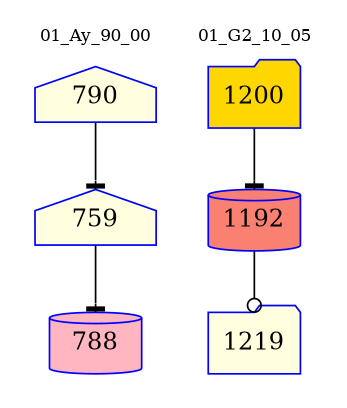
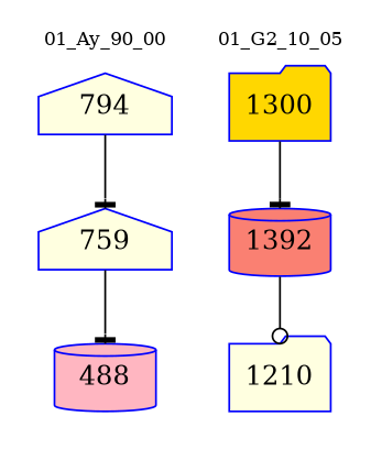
  digraph {
    node [color=blue fillcolor=lightyellow shape=house style=filled]
    edge [arrowhead=tee color=black]
-   n1 [label=790]
+   n1 [label=794]
    n2 [label=759]
-   n3 [fillcolor=lightpink label=788 shape=cylinder]
-   n4 [fillcolor=gold label=1200 shape=folder]
-   n5 [fillcolor=salmon label=1192 shape=cylinder]
-   n6 [label=1219 shape=folder]
+   n3 [fillcolor=lightpink label=488 shape=cylinder]
+   n4 [fillcolor=gold label=1300 shape=folder]
+   n5 [fillcolor=salmon label=1392 shape=cylinder]
+   n6 [label=1210 shape=folder]
    subgraph cluster_1 {
      color=white
      fontsize=10
      label="01_Ay_90_00"
      n1
      n2
      n3
    }
    subgraph cluster_2 {
      color=white
      fontsize=10
      label="01_G2_10_05"
      n4
      n5
      n6
    }
    n1 -> n2
    n2 -> n3
    n4 -> n5
    n5 -> n6 [arrowhead=odot]
  }
